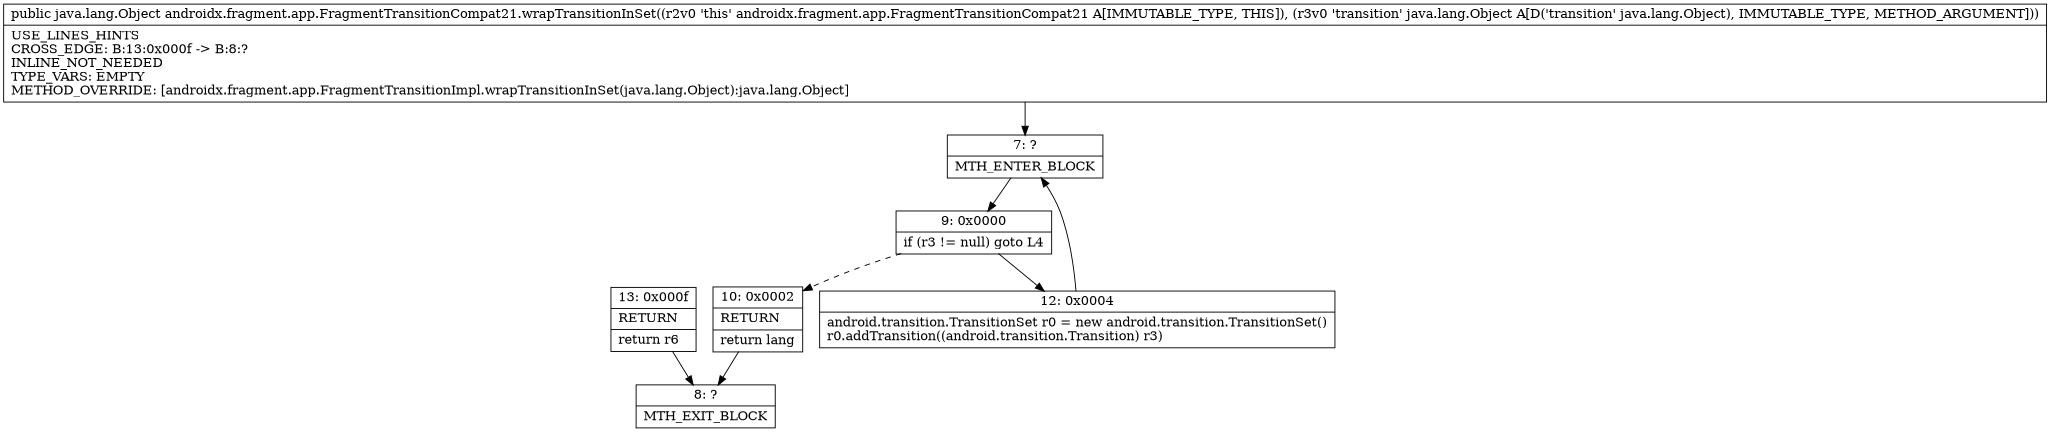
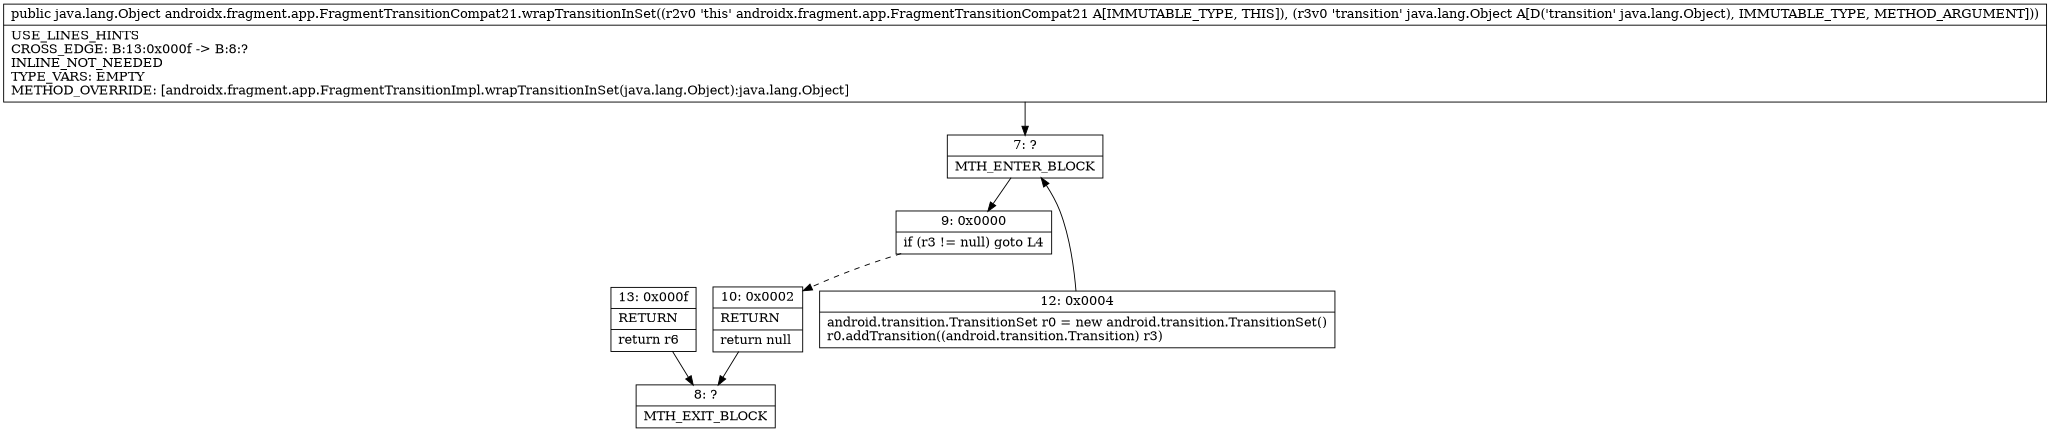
  digraph {
    node [shape=record]
    n1 [label="{7\:\ ?|MTH_ENTER_BLOCK\l}"]
    n2 [label="{9\:\ 0x0000|if (r3 != null) goto L4\l}"]
-   n3 [label="{10\:\ 0x0002|RETURN\l|return lang\l}"]
+   n3 [label="{10\:\ 0x0002|RETURN\l|return null\l}"]
    n4 [label="{12\:\ 0x0004|android.transition.TransitionSet r0 = new android.transition.TransitionSet()\lr0.addTransition((android.transition.Transition) r3)\l}"]
    n5 [label="{8\:\ ?|MTH_EXIT_BLOCK\l}"]
    n6 [label="{13\:\ 0x000f|RETURN\l|return r6\l}"]
    n7 [label="{public java.lang.Object androidx.fragment.app.FragmentTransitionCompat21.wrapTransitionInSet((r2v0 'this' androidx.fragment.app.FragmentTransitionCompat21 A[IMMUTABLE_TYPE, THIS]), (r3v0 'transition' java.lang.Object A[D('transition' java.lang.Object), IMMUTABLE_TYPE, METHOD_ARGUMENT]))  | USE_LINES_HINTS\lCROSS_EDGE: B:13:0x000f \-\> B:8:?\lINLINE_NOT_NEEDED\lTYPE_VARS: EMPTY\lMETHOD_OVERRIDE: [androidx.fragment.app.FragmentTransitionImpl.wrapTransitionInSet(java.lang.Object):java.lang.Object]\l}"]
    n1 -> n2
    n2 -> n3 [style=dashed]
-   n2 -> n4
    n3 -> n5
    n4 -> n1
    n6 -> n5
    n7 -> n1
  }
